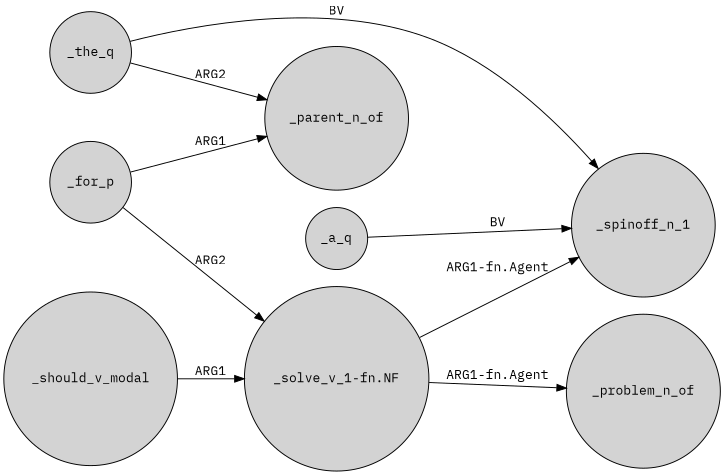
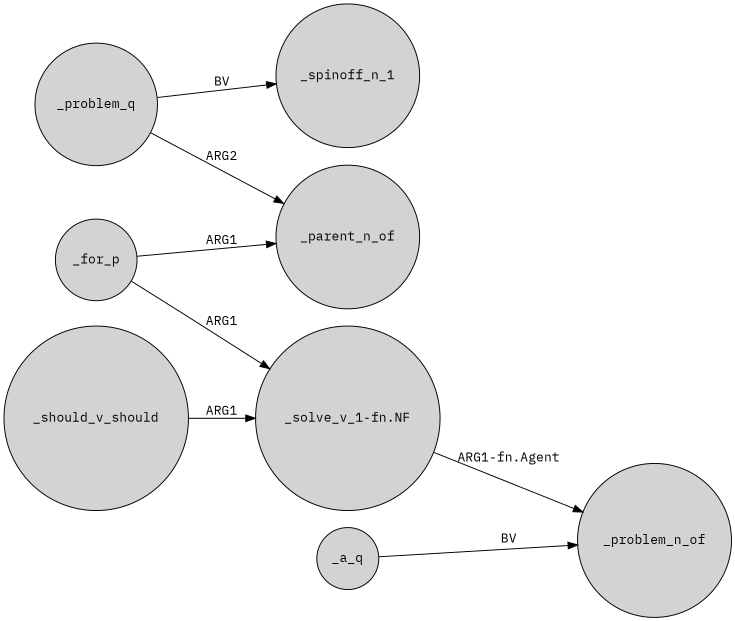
  digraph {
    fontname="IBM Plex Mono"
    rankdir=LR
    node [fontname="IBM Plex Mono" shape=circle style=filled]
    edge [fontname="IBM Plex Mono"]
-   _the_q
+   _the_q [label=_problem_q]
    _spinoff_n_1
    _parent_n_of
-   _should_v_modal
+   _should_v_modal [label=_should_v_should]
    "_solve_v_1-fn.NF"
    _problem_n_of
    _for_p
    _a_q
    _the_q -> _spinoff_n_1 [label=BV]
    _the_q -> _parent_n_of [label=ARG2]
    _should_v_modal -> "_solve_v_1-fn.NF" [label=ARG1]
-   "_solve_v_1-fn.NF" -> _spinoff_n_1 [label="ARG1-fn.Agent"]
    "_solve_v_1-fn.NF" -> _problem_n_of [label="ARG1-fn.Agent"]
    _for_p -> _parent_n_of [label=ARG1]
-   _for_p -> "_solve_v_1-fn.NF" [label=ARG2]
-   _a_q -> _spinoff_n_1 [label=BV]
+   _for_p -> "_solve_v_1-fn.NF" [label=ARG1]
+   _a_q -> _problem_n_of [label=BV]
  }
